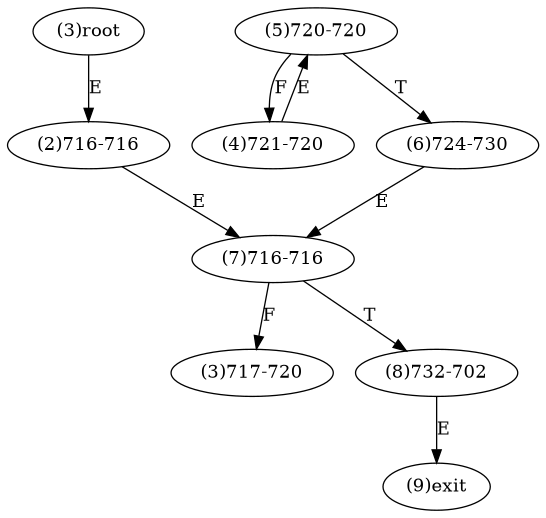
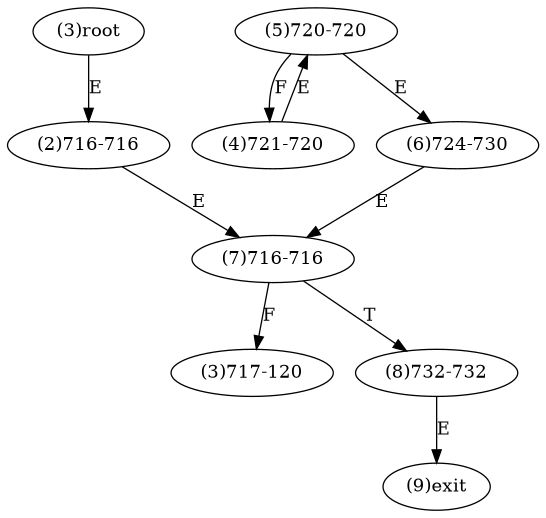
  digraph {
    n1 [label="(3)root"]
    n2 [label="(2)716-716"]
    n3 [label="(7)716-716"]
-   n4 [label="(3)717-720"]
-   n5 [label="(8)732-702"]
+   n4 [label="(3)717-120"]
+   n5 [label="(8)732-732"]
    n6 [label="(5)720-720"]
    n7 [label="(4)721-720"]
    n8 [label="(6)724-730"]
    n9 [label="(9)exit"]
    n1 -> n2 [label=E]
    n2 -> n3 [label=E]
    n3 -> n4 [label=F]
    n3 -> n5 [label=T]
    n5 -> n9 [label=E]
    n6 -> n7 [label=F]
-   n6 -> n8 [label=T]
+   n6 -> n8 [label=E]
    n7 -> n6 [label=E]
    n8 -> n3 [label=E]
  }
